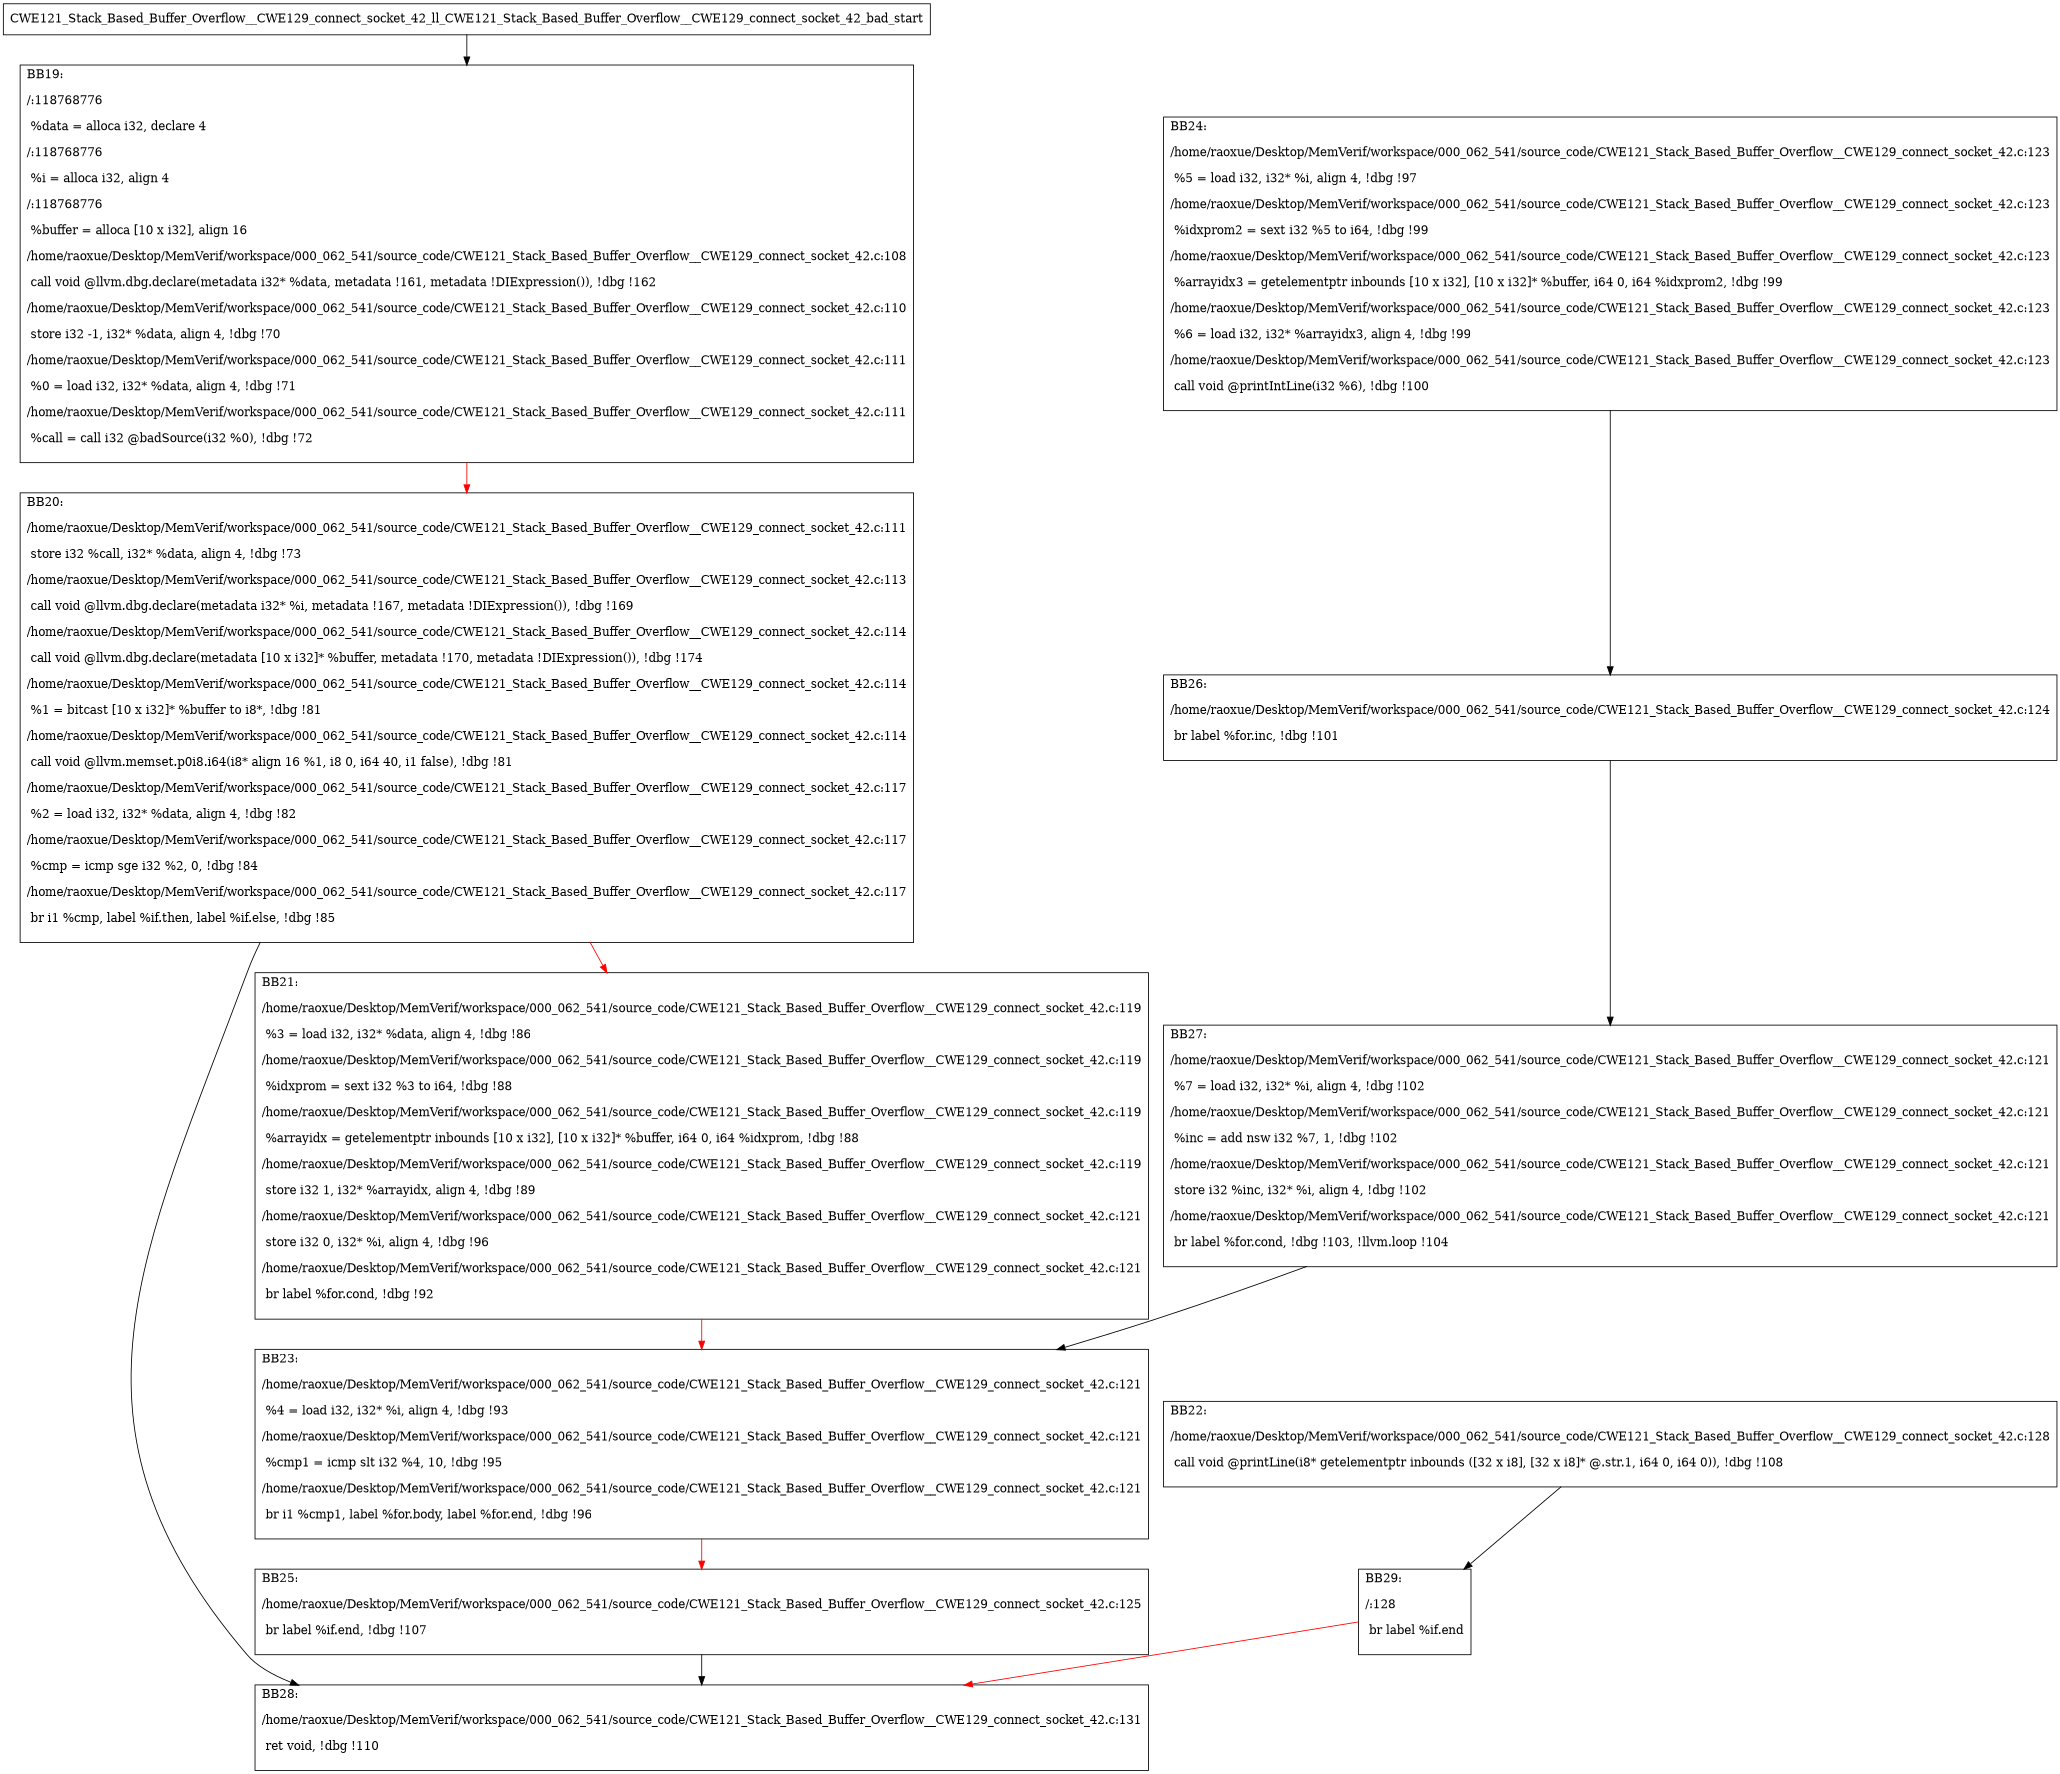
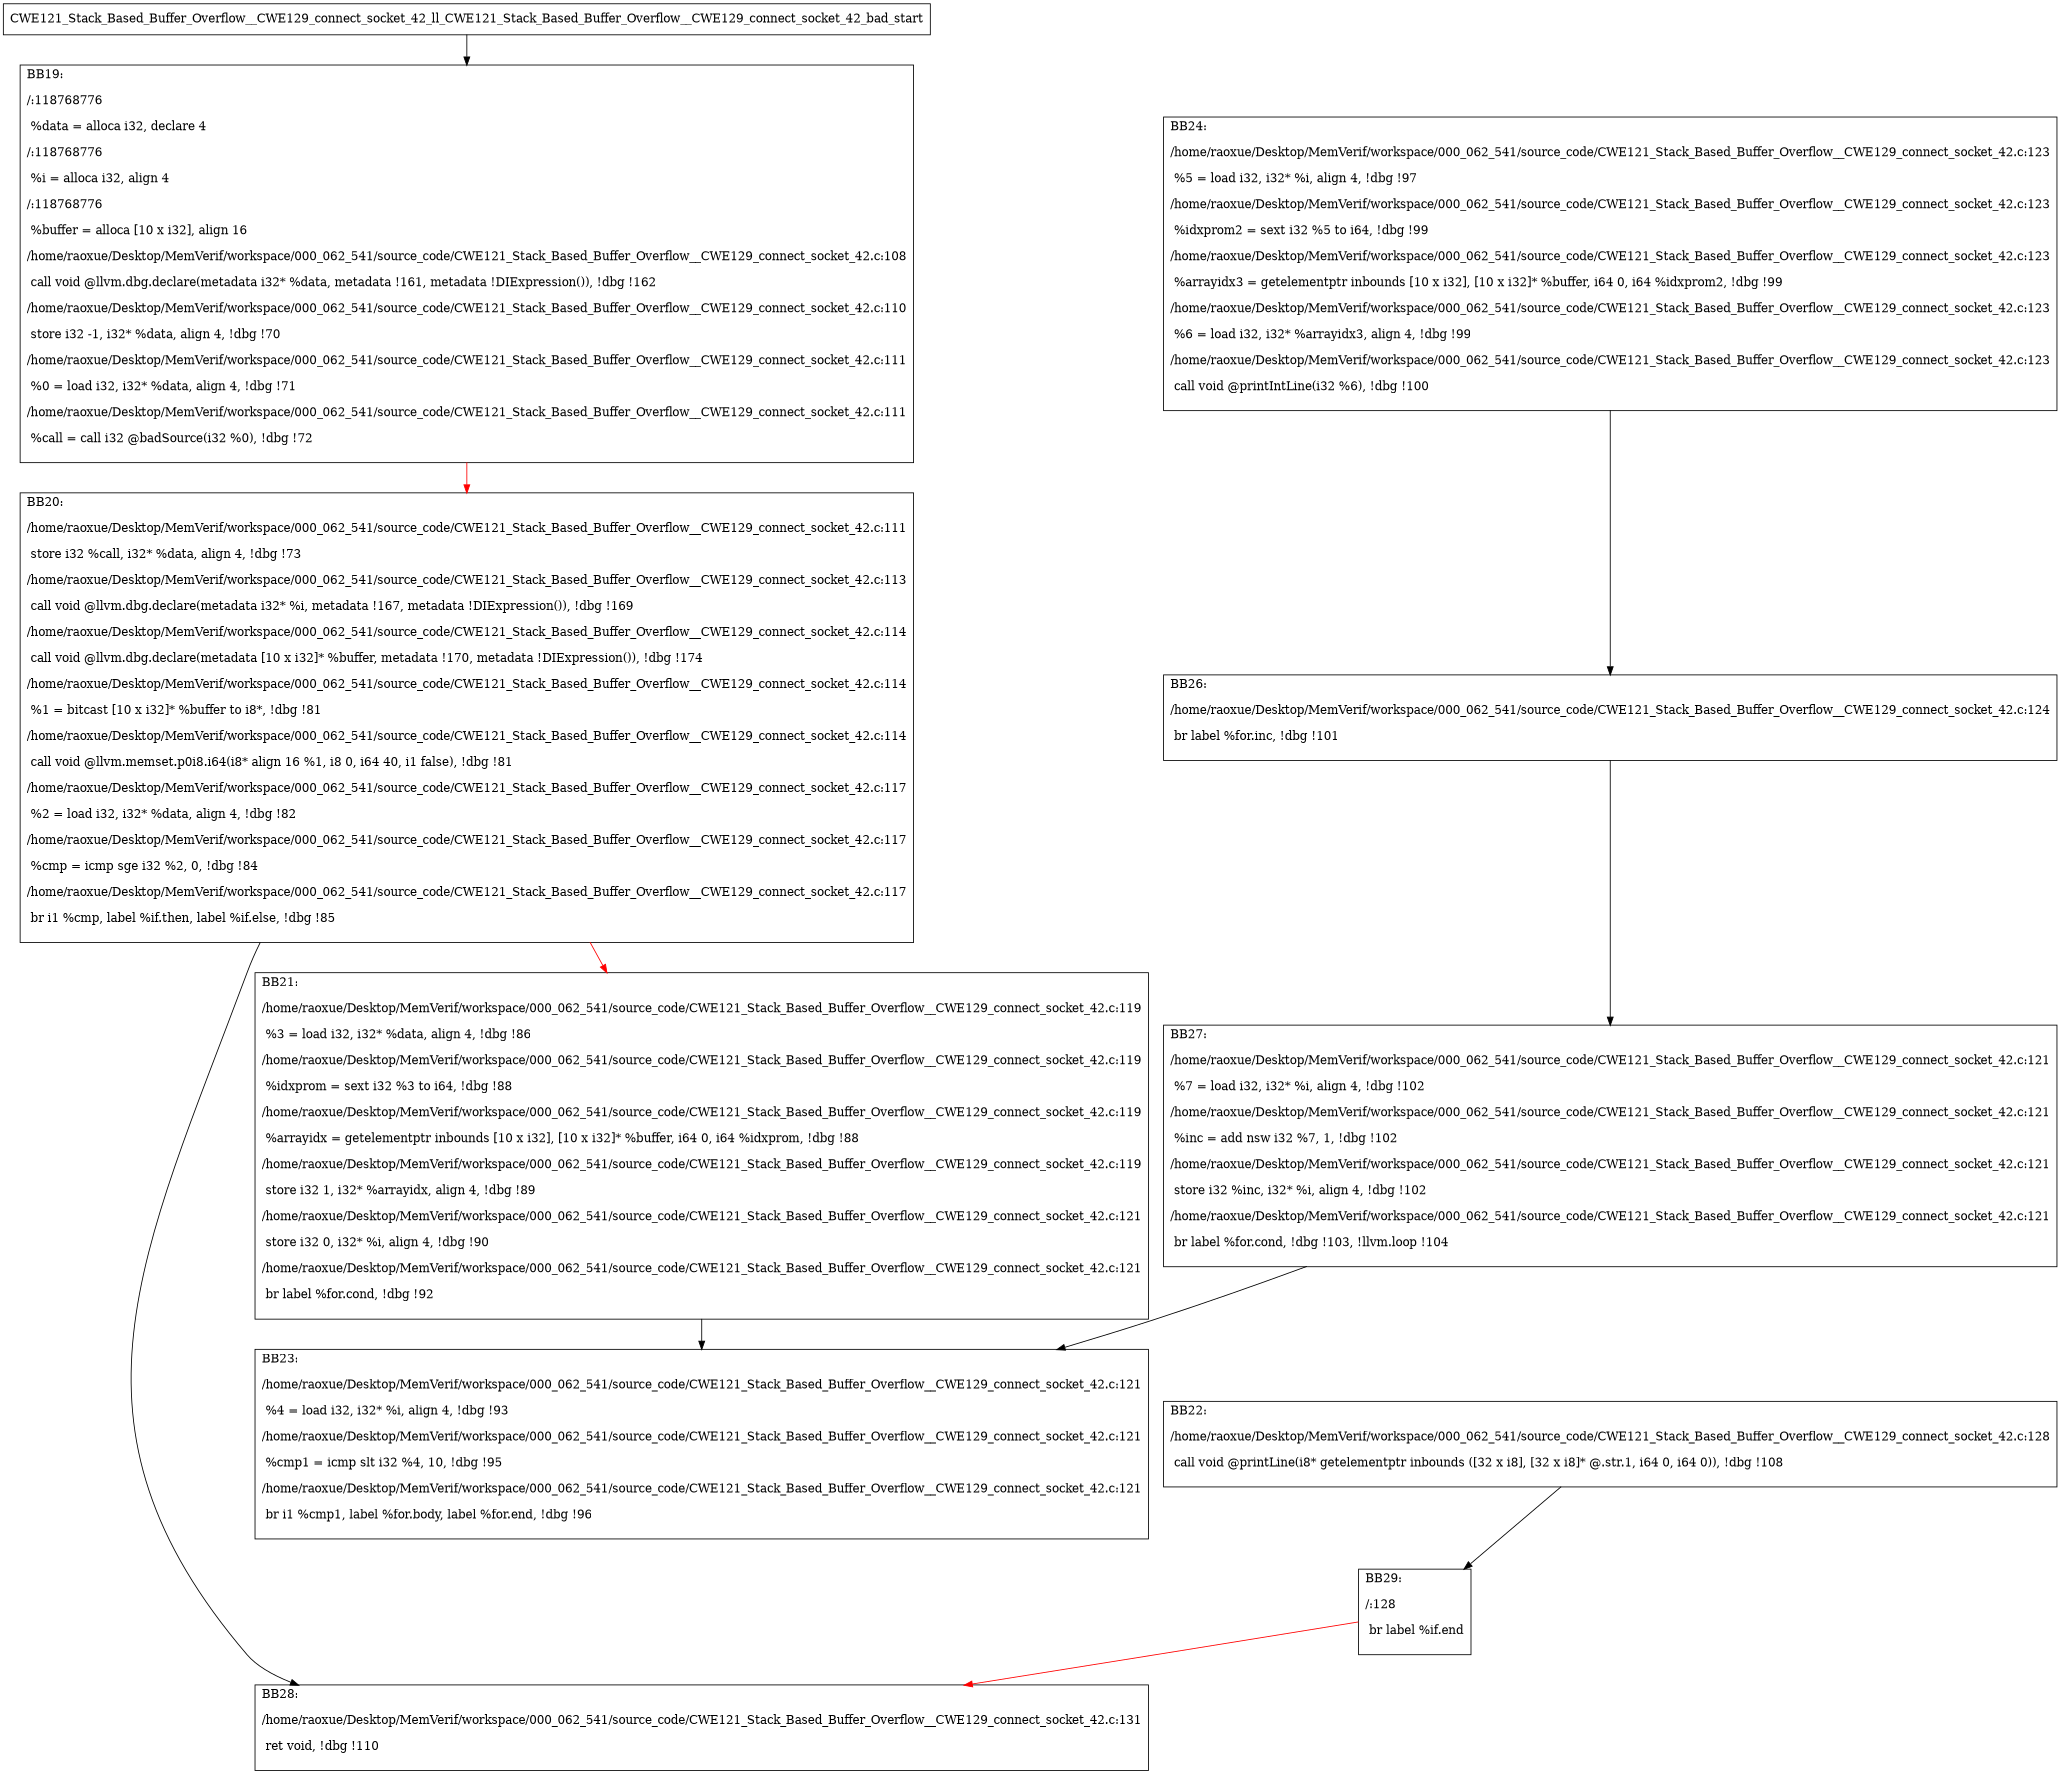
  digraph {
    node [shape=record]
    edge [color=black]
    n1 [label="{CWE121_Stack_Based_Buffer_Overflow__CWE129_connect_socket_42_ll_CWE121_Stack_Based_Buffer_Overflow__CWE129_connect_socket_42_bad_start}"]
    n2 [label="{BB19:\l\l/:118768776\l\n  %data = alloca i32, declare 4\l\n/:118768776\l\n  %i = alloca i32, align 4\l\n/:118768776\l\n  %buffer = alloca [10 x i32], align 16\l\n/home/raoxue/Desktop/MemVerif/workspace/000_062_541/source_code/CWE121_Stack_Based_Buffer_Overflow__CWE129_connect_socket_42.c:108\l\n  call void @llvm.dbg.declare(metadata i32* %data, metadata !161, metadata !DIExpression()), !dbg !162\l\n/home/raoxue/Desktop/MemVerif/workspace/000_062_541/source_code/CWE121_Stack_Based_Buffer_Overflow__CWE129_connect_socket_42.c:110\l\n  store i32 -1, i32* %data, align 4, !dbg !70\l\n/home/raoxue/Desktop/MemVerif/workspace/000_062_541/source_code/CWE121_Stack_Based_Buffer_Overflow__CWE129_connect_socket_42.c:111\l\n  %0 = load i32, i32* %data, align 4, !dbg !71\l\n/home/raoxue/Desktop/MemVerif/workspace/000_062_541/source_code/CWE121_Stack_Based_Buffer_Overflow__CWE129_connect_socket_42.c:111\l\n  %call = call i32 @badSource(i32 %0), !dbg !72\l\n}"]
    n3 [label="{BB20:\l\l/home/raoxue/Desktop/MemVerif/workspace/000_062_541/source_code/CWE121_Stack_Based_Buffer_Overflow__CWE129_connect_socket_42.c:111\l\n  store i32 %call, i32* %data, align 4, !dbg !73\l\n/home/raoxue/Desktop/MemVerif/workspace/000_062_541/source_code/CWE121_Stack_Based_Buffer_Overflow__CWE129_connect_socket_42.c:113\l\n  call void @llvm.dbg.declare(metadata i32* %i, metadata !167, metadata !DIExpression()), !dbg !169\l\n/home/raoxue/Desktop/MemVerif/workspace/000_062_541/source_code/CWE121_Stack_Based_Buffer_Overflow__CWE129_connect_socket_42.c:114\l\n  call void @llvm.dbg.declare(metadata [10 x i32]* %buffer, metadata !170, metadata !DIExpression()), !dbg !174\l\n/home/raoxue/Desktop/MemVerif/workspace/000_062_541/source_code/CWE121_Stack_Based_Buffer_Overflow__CWE129_connect_socket_42.c:114\l\n  %1 = bitcast [10 x i32]* %buffer to i8*, !dbg !81\l\n/home/raoxue/Desktop/MemVerif/workspace/000_062_541/source_code/CWE121_Stack_Based_Buffer_Overflow__CWE129_connect_socket_42.c:114\l\n  call void @llvm.memset.p0i8.i64(i8* align 16 %1, i8 0, i64 40, i1 false), !dbg !81\l\n/home/raoxue/Desktop/MemVerif/workspace/000_062_541/source_code/CWE121_Stack_Based_Buffer_Overflow__CWE129_connect_socket_42.c:117\l\n  %2 = load i32, i32* %data, align 4, !dbg !82\l\n/home/raoxue/Desktop/MemVerif/workspace/000_062_541/source_code/CWE121_Stack_Based_Buffer_Overflow__CWE129_connect_socket_42.c:117\l\n  %cmp = icmp sge i32 %2, 0, !dbg !84\l\n/home/raoxue/Desktop/MemVerif/workspace/000_062_541/source_code/CWE121_Stack_Based_Buffer_Overflow__CWE129_connect_socket_42.c:117\l\n  br i1 %cmp, label %if.then, label %if.else, !dbg !85\l\n}"]
-   n4 [label="{BB21:\l\l/home/raoxue/Desktop/MemVerif/workspace/000_062_541/source_code/CWE121_Stack_Based_Buffer_Overflow__CWE129_connect_socket_42.c:119\l\n  %3 = load i32, i32* %data, align 4, !dbg !86\l\n/home/raoxue/Desktop/MemVerif/workspace/000_062_541/source_code/CWE121_Stack_Based_Buffer_Overflow__CWE129_connect_socket_42.c:119\l\n  %idxprom = sext i32 %3 to i64, !dbg !88\l\n/home/raoxue/Desktop/MemVerif/workspace/000_062_541/source_code/CWE121_Stack_Based_Buffer_Overflow__CWE129_connect_socket_42.c:119\l\n  %arrayidx = getelementptr inbounds [10 x i32], [10 x i32]* %buffer, i64 0, i64 %idxprom, !dbg !88\l\n/home/raoxue/Desktop/MemVerif/workspace/000_062_541/source_code/CWE121_Stack_Based_Buffer_Overflow__CWE129_connect_socket_42.c:119\l\n  store i32 1, i32* %arrayidx, align 4, !dbg !89\l\n/home/raoxue/Desktop/MemVerif/workspace/000_062_541/source_code/CWE121_Stack_Based_Buffer_Overflow__CWE129_connect_socket_42.c:121\l\n  store i32 0, i32* %i, align 4, !dbg !96\l\n/home/raoxue/Desktop/MemVerif/workspace/000_062_541/source_code/CWE121_Stack_Based_Buffer_Overflow__CWE129_connect_socket_42.c:121\l\n  br label %for.cond, !dbg !92\l\n}"]
+   n4 [label="{BB21:\l\l/home/raoxue/Desktop/MemVerif/workspace/000_062_541/source_code/CWE121_Stack_Based_Buffer_Overflow__CWE129_connect_socket_42.c:119\l\n  %3 = load i32, i32* %data, align 4, !dbg !86\l\n/home/raoxue/Desktop/MemVerif/workspace/000_062_541/source_code/CWE121_Stack_Based_Buffer_Overflow__CWE129_connect_socket_42.c:119\l\n  %idxprom = sext i32 %3 to i64, !dbg !88\l\n/home/raoxue/Desktop/MemVerif/workspace/000_062_541/source_code/CWE121_Stack_Based_Buffer_Overflow__CWE129_connect_socket_42.c:119\l\n  %arrayidx = getelementptr inbounds [10 x i32], [10 x i32]* %buffer, i64 0, i64 %idxprom, !dbg !88\l\n/home/raoxue/Desktop/MemVerif/workspace/000_062_541/source_code/CWE121_Stack_Based_Buffer_Overflow__CWE129_connect_socket_42.c:119\l\n  store i32 1, i32* %arrayidx, align 4, !dbg !89\l\n/home/raoxue/Desktop/MemVerif/workspace/000_062_541/source_code/CWE121_Stack_Based_Buffer_Overflow__CWE129_connect_socket_42.c:121\l\n  store i32 0, i32* %i, align 4, !dbg !90\l\n/home/raoxue/Desktop/MemVerif/workspace/000_062_541/source_code/CWE121_Stack_Based_Buffer_Overflow__CWE129_connect_socket_42.c:121\l\n  br label %for.cond, !dbg !92\l\n}"]
    n5 [label="{BB28:\l\l/home/raoxue/Desktop/MemVerif/workspace/000_062_541/source_code/CWE121_Stack_Based_Buffer_Overflow__CWE129_connect_socket_42.c:131\l\n  ret void, !dbg !110\l\n}"]
    n6 [label="{BB23:\l\l/home/raoxue/Desktop/MemVerif/workspace/000_062_541/source_code/CWE121_Stack_Based_Buffer_Overflow__CWE129_connect_socket_42.c:121\l\n  %4 = load i32, i32* %i, align 4, !dbg !93\l\n/home/raoxue/Desktop/MemVerif/workspace/000_062_541/source_code/CWE121_Stack_Based_Buffer_Overflow__CWE129_connect_socket_42.c:121\l\n  %cmp1 = icmp slt i32 %4, 10, !dbg !95\l\n/home/raoxue/Desktop/MemVerif/workspace/000_062_541/source_code/CWE121_Stack_Based_Buffer_Overflow__CWE129_connect_socket_42.c:121\l\n  br i1 %cmp1, label %for.body, label %for.end, !dbg !96\l\n}"]
    n7 [label="{BB22:\l\l/home/raoxue/Desktop/MemVerif/workspace/000_062_541/source_code/CWE121_Stack_Based_Buffer_Overflow__CWE129_connect_socket_42.c:128\l\n  call void @printLine(i8* getelementptr inbounds ([32 x i8], [32 x i8]* @.str.1, i64 0, i64 0)), !dbg !108\l\n}"]
    n8 [label="{BB29:\l\l/:128\l\n  br label %if.end\l\n}"]
-   n9 [label="{BB25:\l\l/home/raoxue/Desktop/MemVerif/workspace/000_062_541/source_code/CWE121_Stack_Based_Buffer_Overflow__CWE129_connect_socket_42.c:125\l\n  br label %if.end, !dbg !107\l\n}"]
    n10 [label="{BB24:\l\l/home/raoxue/Desktop/MemVerif/workspace/000_062_541/source_code/CWE121_Stack_Based_Buffer_Overflow__CWE129_connect_socket_42.c:123\l\n  %5 = load i32, i32* %i, align 4, !dbg !97\l\n/home/raoxue/Desktop/MemVerif/workspace/000_062_541/source_code/CWE121_Stack_Based_Buffer_Overflow__CWE129_connect_socket_42.c:123\l\n  %idxprom2 = sext i32 %5 to i64, !dbg !99\l\n/home/raoxue/Desktop/MemVerif/workspace/000_062_541/source_code/CWE121_Stack_Based_Buffer_Overflow__CWE129_connect_socket_42.c:123\l\n  %arrayidx3 = getelementptr inbounds [10 x i32], [10 x i32]* %buffer, i64 0, i64 %idxprom2, !dbg !99\l\n/home/raoxue/Desktop/MemVerif/workspace/000_062_541/source_code/CWE121_Stack_Based_Buffer_Overflow__CWE129_connect_socket_42.c:123\l\n  %6 = load i32, i32* %arrayidx3, align 4, !dbg !99\l\n/home/raoxue/Desktop/MemVerif/workspace/000_062_541/source_code/CWE121_Stack_Based_Buffer_Overflow__CWE129_connect_socket_42.c:123\l\n  call void @printIntLine(i32 %6), !dbg !100\l\n}"]
    n11 [label="{BB26:\l\l/home/raoxue/Desktop/MemVerif/workspace/000_062_541/source_code/CWE121_Stack_Based_Buffer_Overflow__CWE129_connect_socket_42.c:124\l\n  br label %for.inc, !dbg !101\l\n}"]
    n12 [label="{BB27:\l\l/home/raoxue/Desktop/MemVerif/workspace/000_062_541/source_code/CWE121_Stack_Based_Buffer_Overflow__CWE129_connect_socket_42.c:121\l\n  %7 = load i32, i32* %i, align 4, !dbg !102\l\n/home/raoxue/Desktop/MemVerif/workspace/000_062_541/source_code/CWE121_Stack_Based_Buffer_Overflow__CWE129_connect_socket_42.c:121\l\n  %inc = add nsw i32 %7, 1, !dbg !102\l\n/home/raoxue/Desktop/MemVerif/workspace/000_062_541/source_code/CWE121_Stack_Based_Buffer_Overflow__CWE129_connect_socket_42.c:121\l\n  store i32 %inc, i32* %i, align 4, !dbg !102\l\n/home/raoxue/Desktop/MemVerif/workspace/000_062_541/source_code/CWE121_Stack_Based_Buffer_Overflow__CWE129_connect_socket_42.c:121\l\n  br label %for.cond, !dbg !103, !llvm.loop !104\l\n}"]
    n1 -> n2
    n2 -> n3 [color=red]
    n3 -> n4 [color=red]
    n3 -> n5
-   n4 -> n6 [color=red]
-   n6 -> n9 [color=red]
+   n4 -> n6
    n7 -> n8
    n8 -> n5 [color=red]
-   n9 -> n5
    n10 -> n11
    n11 -> n12
    n12 -> n6
  }
